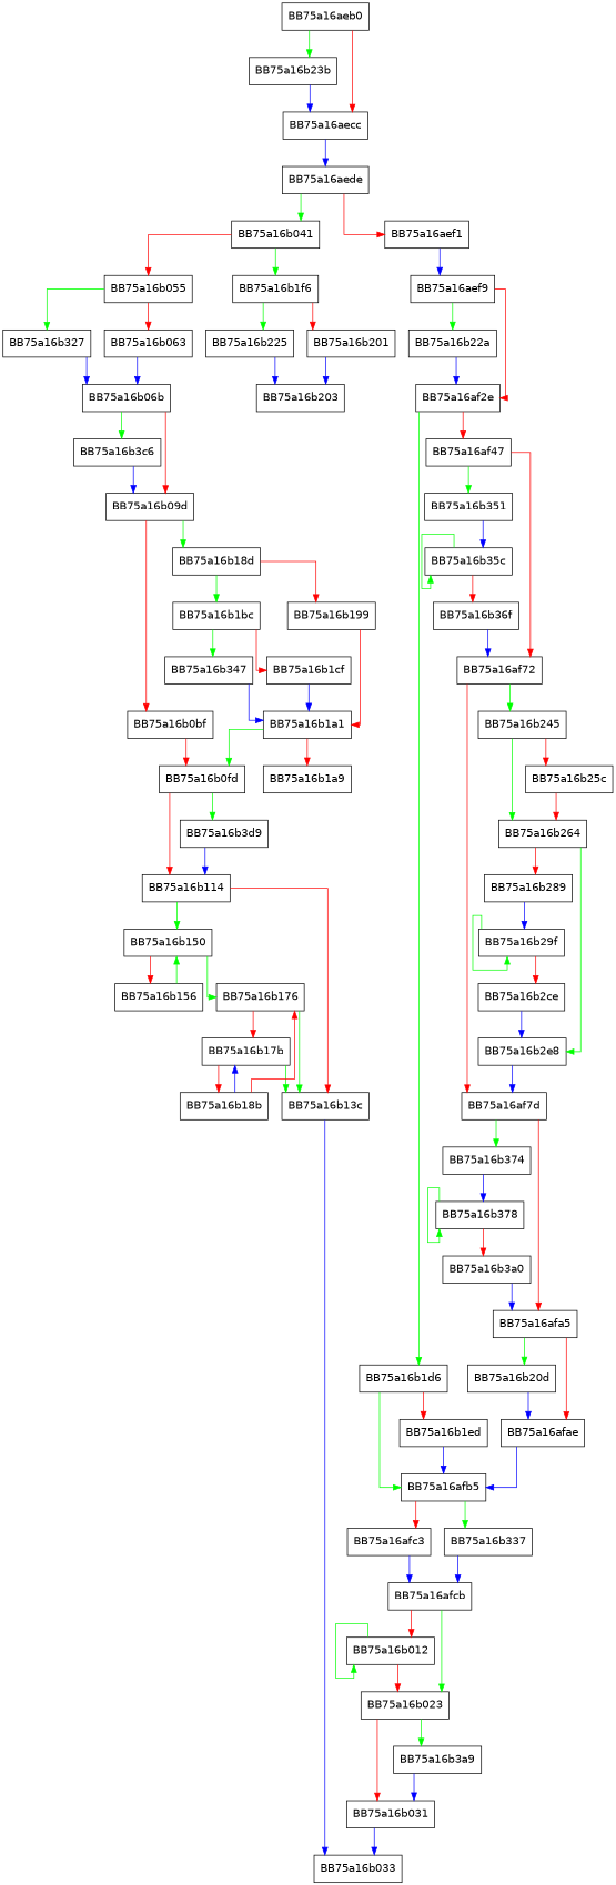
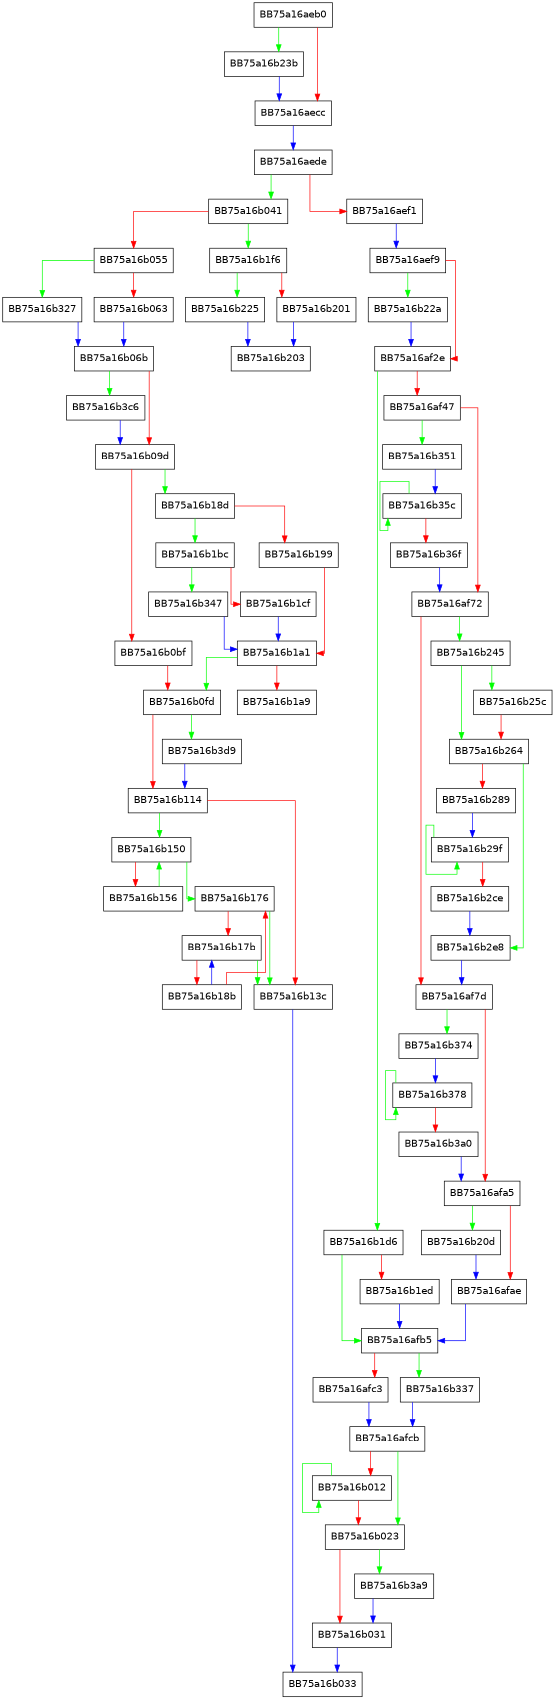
  digraph {
    fontname="DejaVu Sans"
    splines=ortho
    node [fontname="DejaVu Sans" shape=box]
    edge [color=red fontname="DejaVu Sans"]
    BB75a16aeb0
    BB75a16b23b
    BB75a16aecc
    BB75a16aede
    BB75a16b041
    BB75a16aef1
    BB75a16b1f6
    BB75a16b055
    BB75a16aef9
    BB75a16b225
    BB75a16b201
    BB75a16b327
    BB75a16b063
    BB75a16b22a
    BB75a16af2e
    BB75a16b1d6
    BB75a16af47
    BB75a16afb5
    BB75a16b1ed
    BB75a16b351
    BB75a16af72
    BB75a16b337
    BB75a16afc3
    BB75a16b35c
    BB75a16b245
    BB75a16af7d
    BB75a16b36f
    BB75a16b264
    BB75a16b25c
    BB75a16b374
    BB75a16afa5
    BB75a16b2e8
    BB75a16b289
    BB75a16b378
    BB75a16b20d
    BB75a16afae
    BB75a16b3a0
    BB75a16afcb
    BB75a16b023
    BB75a16b012
    BB75a16b3a9
    BB75a16b031
    BB75a16b033
    BB75a16b203
    BB75a16b06b
    BB75a16b3c6
    BB75a16b09d
    BB75a16b18d
    BB75a16b0bf
    BB75a16b1bc
    BB75a16b199
    BB75a16b0fd
    BB75a16b347
    BB75a16b1cf
    BB75a16b1a1
    BB75a16b3d9
    BB75a16b114
    BB75a16b150
    BB75a16b13c
    BB75a16b176
    BB75a16b156
    BB75a16b17b
    BB75a16b18b
    BB75a16b1a9
    BB75a16b29f
    BB75a16b2ce
    BB75a16aeb0 -> BB75a16b23b [color=green]
    BB75a16aeb0 -> BB75a16aecc
    BB75a16b23b -> BB75a16aecc [color=blue]
    BB75a16aecc -> BB75a16aede [color=blue]
    BB75a16aede -> BB75a16b041 [color=green]
    BB75a16aede -> BB75a16aef1
    BB75a16b041 -> BB75a16b1f6 [color=green]
    BB75a16b041 -> BB75a16b055
    BB75a16aef1 -> BB75a16aef9 [color=blue]
    BB75a16b1f6 -> BB75a16b225 [color=green]
    BB75a16b1f6 -> BB75a16b201
    BB75a16b055 -> BB75a16b327 [color=green]
    BB75a16b055 -> BB75a16b063
    BB75a16aef9 -> BB75a16b22a [color=green]
    BB75a16aef9 -> BB75a16af2e
    BB75a16b225 -> BB75a16b203 [color=blue]
    BB75a16b201 -> BB75a16b203 [color=blue]
    BB75a16b327 -> BB75a16b06b [color=blue]
    BB75a16b063 -> BB75a16b06b [color=blue]
    BB75a16b22a -> BB75a16af2e [color=blue]
    BB75a16af2e -> BB75a16b1d6 [color=green]
    BB75a16af2e -> BB75a16af47
    BB75a16b1d6 -> BB75a16afb5 [color=green]
    BB75a16b1d6 -> BB75a16b1ed
    BB75a16af47 -> BB75a16b351 [color=green]
    BB75a16af47 -> BB75a16af72
    BB75a16afb5 -> BB75a16b337 [color=green]
    BB75a16afb5 -> BB75a16afc3
    BB75a16b1ed -> BB75a16afb5 [color=blue]
    BB75a16b351 -> BB75a16b35c [color=blue]
    BB75a16af72 -> BB75a16b245 [color=green]
    BB75a16af72 -> BB75a16af7d
    BB75a16b337 -> BB75a16afcb [color=blue]
    BB75a16afc3 -> BB75a16afcb [color=blue]
    BB75a16b35c -> BB75a16b35c [color=green]
    BB75a16b35c -> BB75a16b36f
    BB75a16b245 -> BB75a16b264 [color=green]
-   BB75a16b245 -> BB75a16b25c
+   BB75a16b245 -> BB75a16b25c [color=green]
    BB75a16af7d -> BB75a16b374 [color=green]
    BB75a16af7d -> BB75a16afa5
    BB75a16b36f -> BB75a16af72 [color=blue]
    BB75a16b264 -> BB75a16b2e8 [color=green]
    BB75a16b264 -> BB75a16b289
    BB75a16b25c -> BB75a16b264
    BB75a16b374 -> BB75a16b378 [color=blue]
    BB75a16afa5 -> BB75a16b20d [color=green]
    BB75a16afa5 -> BB75a16afae
    BB75a16b2e8 -> BB75a16af7d [color=blue]
    BB75a16b289 -> BB75a16b29f [color=blue]
    BB75a16b378 -> BB75a16b378 [color=green]
    BB75a16b378 -> BB75a16b3a0
    BB75a16b20d -> BB75a16afae [color=blue]
    BB75a16afae -> BB75a16afb5 [color=blue]
    BB75a16b3a0 -> BB75a16afa5 [color=blue]
    BB75a16afcb -> BB75a16b023 [color=green]
    BB75a16afcb -> BB75a16b012
    BB75a16b023 -> BB75a16b3a9 [color=green]
    BB75a16b023 -> BB75a16b031
    BB75a16b012 -> BB75a16b023
    BB75a16b012 -> BB75a16b012 [color=green]
    BB75a16b3a9 -> BB75a16b031 [color=blue]
    BB75a16b031 -> BB75a16b033 [color=blue]
    BB75a16b06b -> BB75a16b3c6 [color=green]
    BB75a16b06b -> BB75a16b09d
    BB75a16b3c6 -> BB75a16b09d [color=blue]
    BB75a16b09d -> BB75a16b18d [color=green]
    BB75a16b09d -> BB75a16b0bf
    BB75a16b18d -> BB75a16b1bc [color=green]
    BB75a16b18d -> BB75a16b199
    BB75a16b0bf -> BB75a16b0fd
    BB75a16b1bc -> BB75a16b347 [color=green]
    BB75a16b1bc -> BB75a16b1cf
    BB75a16b199 -> BB75a16b1a1
    BB75a16b0fd -> BB75a16b3d9 [color=green]
    BB75a16b0fd -> BB75a16b114
    BB75a16b347 -> BB75a16b1a1 [color=blue]
    BB75a16b1cf -> BB75a16b1a1 [color=blue]
    BB75a16b1a1 -> BB75a16b0fd [color=green]
    BB75a16b1a1 -> BB75a16b1a9
    BB75a16b3d9 -> BB75a16b114 [color=blue]
    BB75a16b114 -> BB75a16b150 [color=green]
    BB75a16b114 -> BB75a16b13c
    BB75a16b150 -> BB75a16b176 [color=green]
    BB75a16b150 -> BB75a16b156
    BB75a16b13c -> BB75a16b033 [color=blue]
    BB75a16b176 -> BB75a16b13c [color=green]
    BB75a16b176 -> BB75a16b17b
    BB75a16b156 -> BB75a16b150 [color=green]
    BB75a16b17b -> BB75a16b13c [color=green]
    BB75a16b17b -> BB75a16b18b
    BB75a16b18b -> BB75a16b176
    BB75a16b18b -> BB75a16b17b [color=blue]
    BB75a16b29f -> BB75a16b29f [color=green]
    BB75a16b29f -> BB75a16b2ce
    BB75a16b2ce -> BB75a16b2e8 [color=blue]
  }
